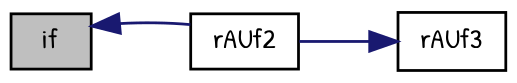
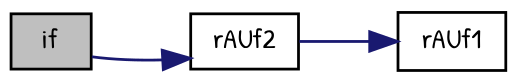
  digraph {
    fontname="Patrick Hand"
    rankdir=LR
    node [color=black fontname="Patrick Hand" fontsize=10 shape=record]
    edge [color=midnightblue fontname="Patrick Hand" fontsize=10 labelfontname=Helvetica labelfontsize=10 style=solid]
    n1 [fillcolor=grey75 fontcolor=black height=0.2 label=if style=filled width=0.4]
    n2 [height=0.2 label=rAUf2 width=0.4]
-   n3 [height=0.2 label=rAUf3 width=0.4]
-   n2 -> n1
+   n3 [height=0.2 label=rAUf1 width=0.4]
+   n1 -> n2
    n2 -> n3
  }
